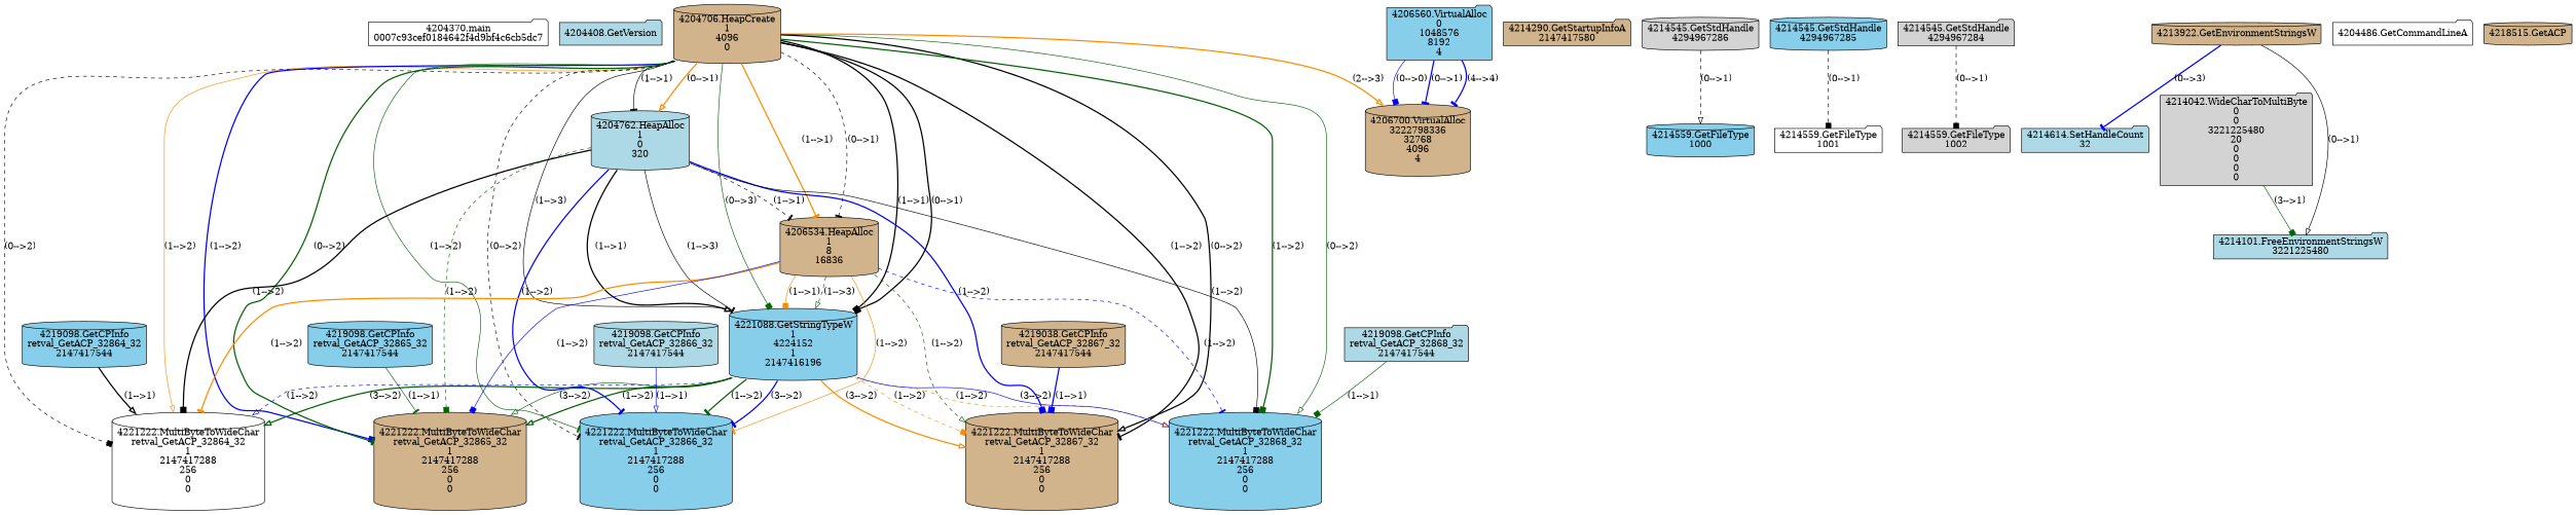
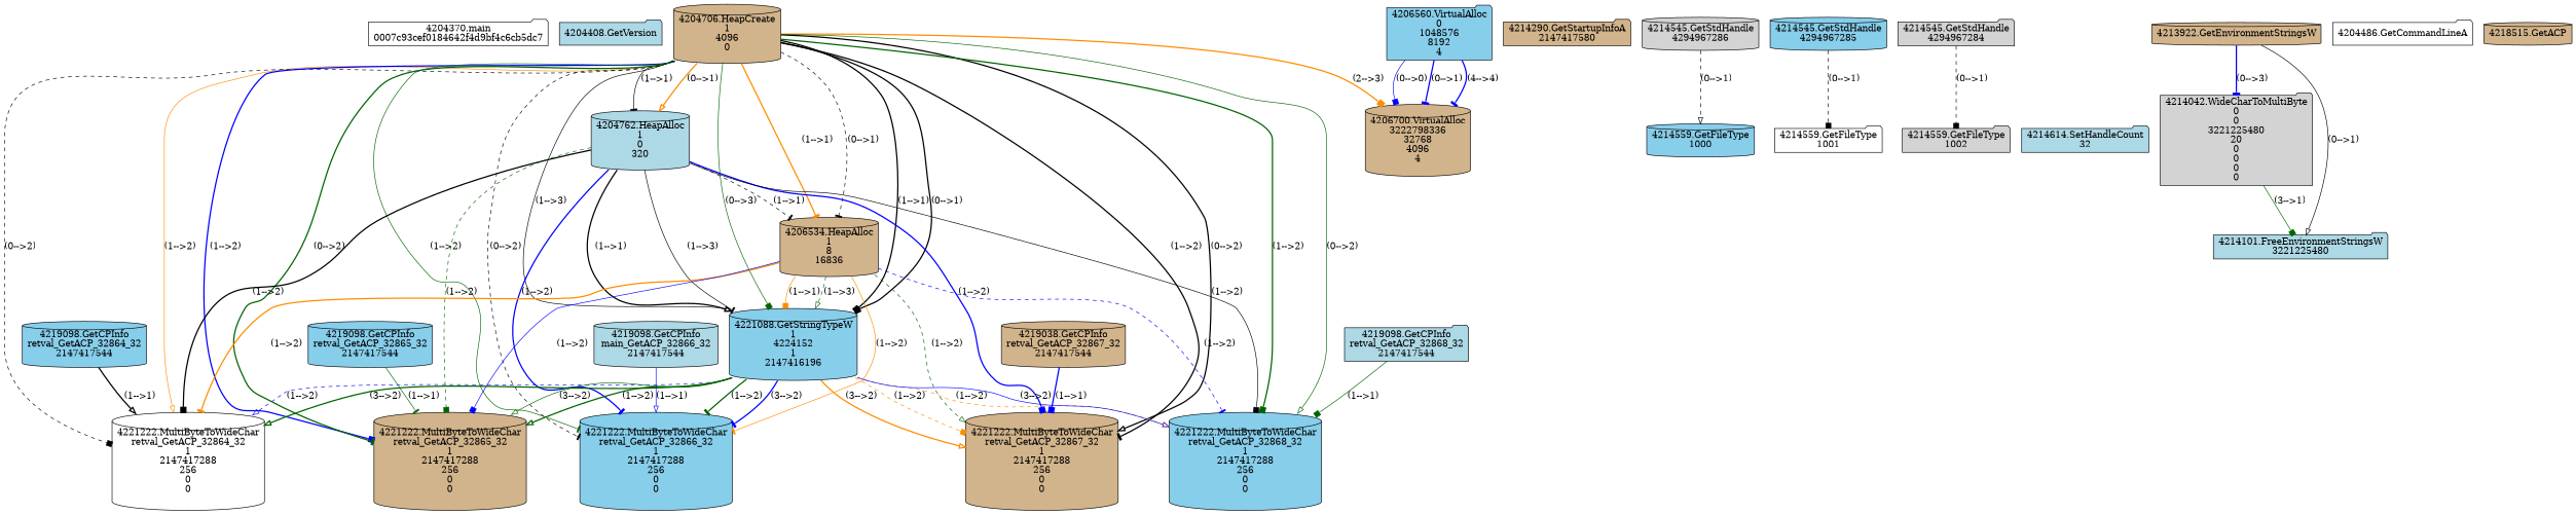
  digraph {
    node [fillcolor=tan shape=cylinder style=filled]
    edge [arrowhead=box color=black style=bold]
    n1 [fillcolor=white label="4204370.main\n0007c93cef0184642f4d9bf4c6cb5dc7" shape=folder]
    n2 [fillcolor=lightblue label="4204408.GetVersion\n" shape=folder]
    n3 [label="4204706.HeapCreate\n1\n4096\n0"]
    n4 [fillcolor=lightblue label="4204762.HeapAlloc\n1\n0\n320"]
    n5 [label="4206534.HeapAlloc\n1\n8\n16836"]
    n6 [label="4206700.VirtualAlloc\n3222798336\n32768\n4096\n4"]
    n7 [fillcolor=skyblue label="4221088.GetStringTypeW\n1\n4224152\n1\n2147416196"]
    n8 [fillcolor=white label="4221222.MultiByteToWideChar\nretval_GetACP_32864_32\n1\n2147417288\n256\n0\n0"]
    n9 [label="4221222.MultiByteToWideChar\nretval_GetACP_32865_32\n1\n2147417288\n256\n0\n0"]
    n10 [fillcolor=skyblue label="4221222.MultiByteToWideChar\nretval_GetACP_32866_32\n1\n2147417288\n256\n0\n0"]
    n11 [label="4221222.MultiByteToWideChar\nretval_GetACP_32867_32\n1\n2147417288\n256\n0\n0"]
    n12 [fillcolor=skyblue label="4221222.MultiByteToWideChar\nretval_GetACP_32868_32\n1\n2147417288\n256\n0\n0"]
    n13 [fillcolor=skyblue label="4206560.VirtualAlloc\n0\n1048576\n8192\n4" shape=folder]
    n14 [label="4214290.GetStartupInfoA\n2147417580" shape=folder]
    n15 [fillcolor=lightgrey label="4214545.GetStdHandle\n4294967286"]
    n16 [fillcolor=skyblue label="4214559.GetFileType\n1000"]
    n17 [fillcolor=skyblue label="4214545.GetStdHandle\n4294967285"]
    n18 [fillcolor=white label="4214559.GetFileType\n1001" shape=folder]
    n19 [fillcolor=lightgrey label="4214545.GetStdHandle\n4294967284" shape=folder]
    n20 [fillcolor=lightgrey label="4214559.GetFileType\n1002" shape=folder]
    n21 [fillcolor=lightblue label="4214614.SetHandleCount\n32" shape=folder]
    n22 [fillcolor=white label="4204486.GetCommandLineA\n" shape=folder]
    n23 [label="4213922.GetEnvironmentStringsW\n"]
    n24 [fillcolor=lightgrey label="4214042.WideCharToMultiByte\n0\n0\n3221225480\n20\n0\n0\n0\n0" shape=folder]
    n25 [fillcolor=lightblue label="4214101.FreeEnvironmentStringsW\n3221225480" shape=folder]
    n26 [label="4218515.GetACP\n"]
    n27 [fillcolor=skyblue label="4219098.GetCPInfo\nretval_GetACP_32864_32\n2147417544"]
    n28 [fillcolor=skyblue label="4219098.GetCPInfo\nretval_GetACP_32865_32\n2147417544"]
-   n29 [fillcolor=lightblue label="4219098.GetCPInfo\nretval_GetACP_32866_32\n2147417544"]
+   n29 [fillcolor=lightblue label="4219098.GetCPInfo\nmain_GetACP_32866_32\n2147417544"]
    n30 [label="4219038.GetCPInfo\nretval_GetACP_32867_32\n2147417544"]
    n31 [fillcolor=lightblue label="4219098.GetCPInfo\nretval_GetACP_32868_32\n2147417544" shape=folder]
    n3 -> n4 [arrowhead=tee label="(1-->1)" style=solid]
    n3 -> n4 [arrowhead=onormal color=darkorange label="(0-->1)"]
    n3 -> n5 [arrowhead=tee color=darkorange label="(1-->1)"]
    n3 -> n5 [arrowhead=tee label="(0-->1)" style=dashed]
-   n3 -> n6 [arrowhead=onormal color=darkorange label="(2-->3)"]
+   n3 -> n6 [color=darkorange label="(2-->3)"]
    n3 -> n7 [label="(1-->1)"]
    n3 -> n7 [label="(0-->1)"]
    n3 -> n7 [arrowhead=onormal label="(1-->3)" style=solid]
    n3 -> n7 [color=darkgreen label="(0-->3)" style=solid]
    n3 -> n8 [arrowhead=onormal color=darkorange label="(1-->2)" style=solid]
    n3 -> n8 [label="(0-->2)" style=dashed]
    n3 -> n9 [color=blue label="(1-->2)"]
    n3 -> n9 [arrowhead=tee color=darkgreen label="(0-->2)"]
    n3 -> n10 [arrowhead=tee color=darkgreen label="(1-->2)" style=solid]
    n3 -> n10 [arrowhead=tee label="(0-->2)" style=dashed]
    n3 -> n11 [arrowhead=tee label="(1-->2)"]
    n3 -> n11 [arrowhead=onormal label="(0-->2)"]
    n3 -> n12 [color=darkgreen label="(1-->2)"]
    n3 -> n12 [arrowhead=onormal color=darkgreen label="(0-->2)" style=solid]
    n4 -> n5 [arrowhead=tee label="(1-->1)" style=dashed]
    n4 -> n7 [arrowhead=onormal label="(1-->1)"]
    n4 -> n7 [arrowhead=tee label="(1-->3)" style=solid]
    n4 -> n8 [label="(1-->2)"]
    n4 -> n9 [color=darkgreen label="(1-->2)" style=dashed]
    n4 -> n10 [arrowhead=tee color=blue label="(1-->2)"]
    n4 -> n11 [color=blue label="(1-->2)"]
    n4 -> n12 [label="(1-->2)" style=solid]
    n5 -> n7 [color=darkorange label="(1-->1)" style=solid]
    n5 -> n7 [arrowhead=onormal color=darkgreen label="(1-->3)" style=dashed]
    n5 -> n8 [arrowhead=tee color=darkorange label="(1-->2)"]
    n5 -> n9 [color=blue label="(1-->2)" style=solid]
    n5 -> n10 [arrowhead=tee color=darkorange label="(1-->2)" style=solid]
    n5 -> n11 [arrowhead=onormal color=darkgreen label="(1-->2)" style=dashed]
    n5 -> n12 [arrowhead=tee color=blue label="(1-->2)" style=dashed]
    n7 -> n8 [arrowhead=onormal color=blue label="(1-->2)" style=dashed]
    n7 -> n8 [arrowhead=onormal color=darkgreen label="(3-->2)"]
    n7 -> n9 [arrowhead=onormal color=darkgreen label="(1-->2)"]
    n7 -> n9 [arrowhead=onormal color=darkgreen label="(3-->2)" style=solid]
    n7 -> n10 [arrowhead=tee color=darkgreen label="(1-->2)"]
    n7 -> n10 [arrowhead=tee color=blue label="(3-->2)"]
    n7 -> n11 [color=darkorange label="(1-->2)" style=dashed]
    n7 -> n11 [arrowhead=onormal color=darkorange label="(3-->2)"]
    n7 -> n12 [arrowhead=onormal color=darkorange label="(1-->2)" style=dashed]
    n7 -> n12 [arrowhead=onormal color=blue label="(3-->2)" style=solid]
    n13 -> n6 [arrowhead=tee color=blue label="(0-->1)"]
    n13 -> n6 [arrowhead=tee color=blue label="(4-->4)"]
    n13 -> n6 [color=blue label="(0-->0)" style=solid]
    n15 -> n16 [arrowhead=onormal label="(0-->1)" style=dashed]
    n17 -> n18 [label="(0-->1)" style=dashed]
    n19 -> n20 [label="(0-->1)" style=dashed]
-   n23 -> n21 [arrowhead=tee color=blue label="(0-->3)"]
+   n23 -> n24 [arrowhead=tee color=blue label="(0-->3)"]
    n23 -> n25 [arrowhead=onormal label="(0-->1)" style=solid]
    n24 -> n25 [color=darkgreen label="(3-->1)" style=solid]
    n27 -> n8 [arrowhead=onormal label="(1-->1)"]
    n28 -> n9 [arrowhead=tee color=darkgreen label="(1-->1)" style=solid]
    n29 -> n10 [arrowhead=onormal color=blue label="(1-->1)" style=solid]
    n30 -> n11 [color=blue label="(1-->1)"]
    n31 -> n12 [color=darkgreen label="(1-->1)" style=solid]
  }
